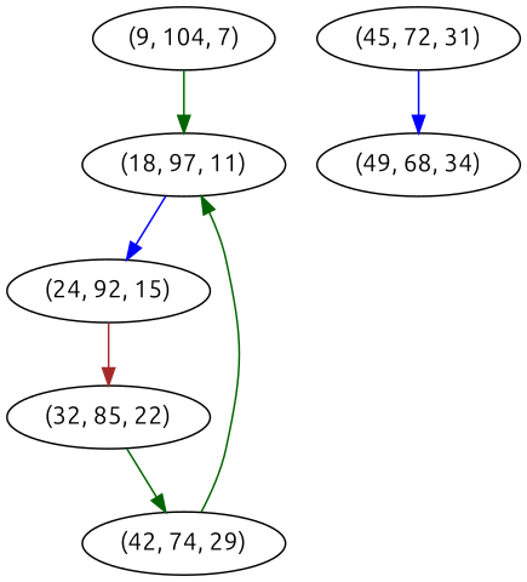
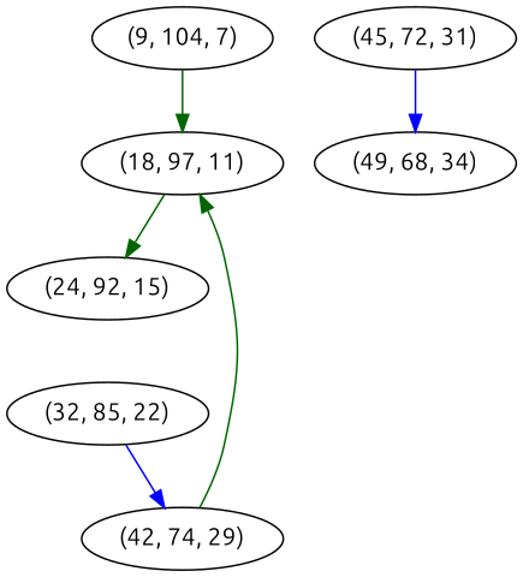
  digraph {
    fontname=Ubuntu
    node [fontname=Ubuntu]
    edge [color=blue fontname=Ubuntu]
    "(9, 104, 7)"
    "(18, 97, 11)"
    "(24, 92, 15)"
    "(32, 85, 22)"
    "(42, 74, 29)"
    "(45, 72, 31)"
    "(49, 68, 34)"
    "(9, 104, 7)" -> "(18, 97, 11)" [color=darkgreen]
-   "(18, 97, 11)" -> "(24, 92, 15)"
-   "(24, 92, 15)" -> "(32, 85, 22)" [color=brown]
-   "(32, 85, 22)" -> "(42, 74, 29)" [color=darkgreen]
+   "(18, 97, 11)" -> "(24, 92, 15)" [color=darkgreen]
+   "(32, 85, 22)" -> "(42, 74, 29)"
    "(42, 74, 29)" -> "(18, 97, 11)" [color=darkgreen]
    "(45, 72, 31)" -> "(49, 68, 34)"
  }
